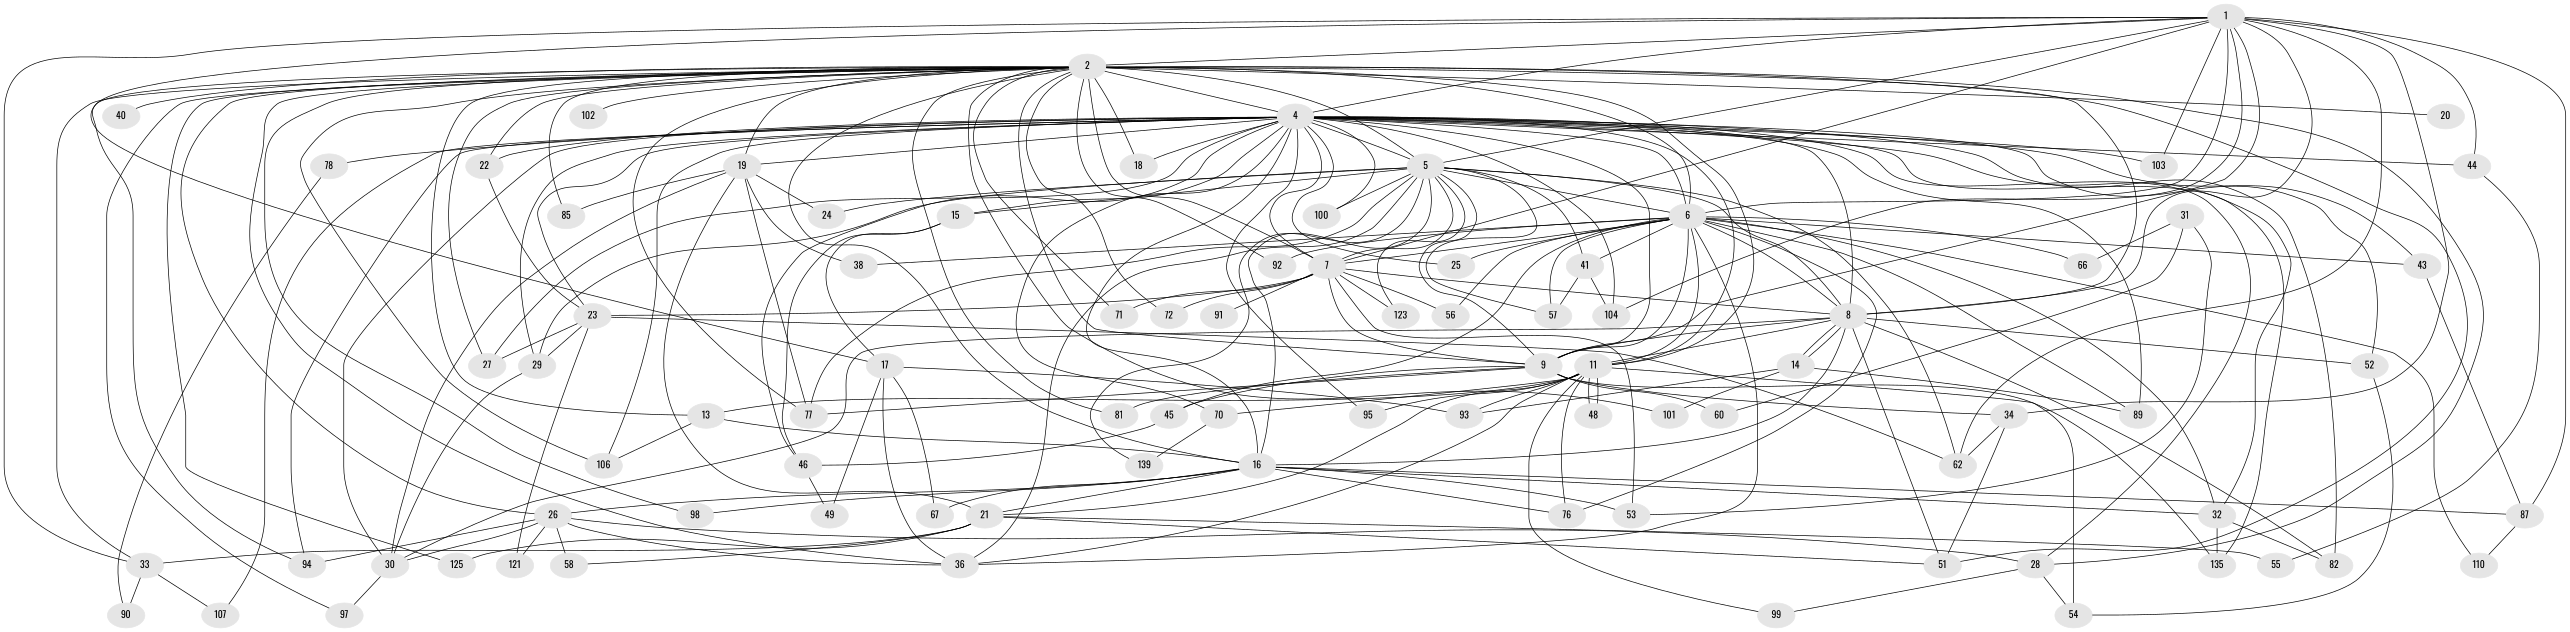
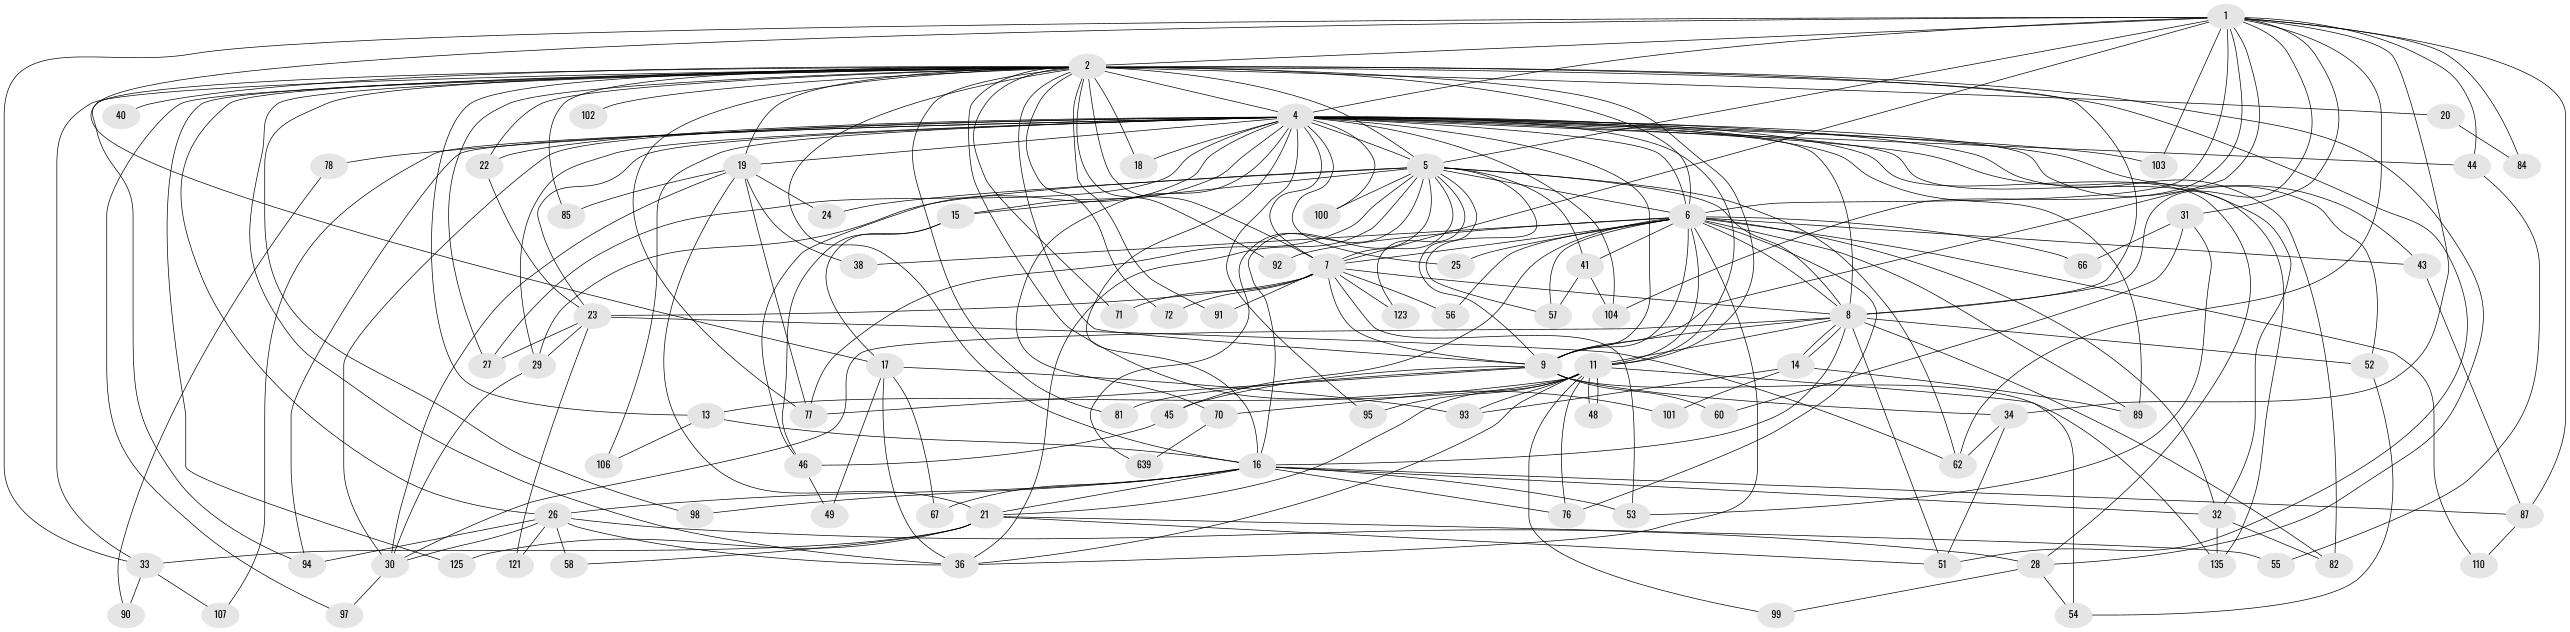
  graph {
    fontname=Oswald
    node [color=gray90 fontname=Oswald style=filled]
    edge [fontname=Oswald]
    1 [super="+83"]
    2 [super="+3+47"]
    4 [super="+10+143+130+116+65+51+68+12+64+61"]
    5 [super="+74"]
    6
    7
    8
    9
    17
    31
    33 [super="+35"]
    34 [super="+69"]
    44
    62
+   84
    87 [super="+128"]
    103
    104 [super="+136"]
    11 [super="+112+137+108+88"]
    13
    16 [super="+73+63"]
    18
    19
    20
    22
    26 [super="+37"]
    27 [super="+59"]
    28
    36 [super="+80+132+114"]
    40
    n31 [label=51 super="+131"]
    71
    72
    77 [super="+127"]
    81
    85
    91
    92
    94 [super="+142+120"]
    97
    98
    101
    102
    125
    15
    23 [super="+39+111"]
    25
    29
    30 [super="+105+141"]
    32
    43
    46 [super="+86"]
    52
    70 [super="+109"]
    78
    82
    89 [super="+140"]
    95
    100
    106
    107
    135 [super="+145"]
    24
    41
    57 [super="+75"]
    123
-   139
+   139 [label=639]
    38
    45
    56
    66
    76 [super="+133"]
    110
    53
    14
    60
    93 [super="+117"]
    67
    49
    90
    55
    21
    48
    54
    99
    58
    121
    1 -- 2 [weight=2]
    1 -- 4 [weight=2]
    1 -- 5
    1 -- 6
    1 -- 7
    1 -- 8
    1 -- 9
    1 -- 17
+   1 -- 31
    1 -- 33
    1 -- 34
    1 -- 44
    1 -- 62
+   1 -- 84
    1 -- 87
    1 -- 103
    1 -- 104
    2 -- 4 [weight=8]
    2 -- 5 [weight=2]
    2 -- 6 [weight=2]
    2 -- 7 [weight=3]
    2 -- 8 [weight=2]
    2 -- 9 [weight=2]
    2 -- 33
    2 -- 11 [weight=3]
    2 -- 13
    2 -- 16
    2 -- 18
    2 -- 19
    2 -- 20 [weight=2]
    2 -- 22
    2 -- 26
    2 -- 27
    2 -- 28
    2 -- 36 [weight=2]
    2 -- 40
    2 -- n31
    2 -- 71
    2 -- 72
    2 -- 77
    2 -- 81
    2 -- 85
-   2 -- 106
+   2 -- 91
    2 -- 92
    2 -- 94
    2 -- 97
    2 -- 98
    2 -- 101
    2 -- 102 [weight=2]
    2 -- 125
    4 -- 5 [weight=3]
    4 -- 6 [weight=2]
    4 -- 7 [weight=3]
    4 -- 8 [weight=2]
    4 -- 9 [weight=2]
    4 -- 44
    4 -- 103
    4 -- 104
    4 -- 11
    4 -- 16
    4 -- 18
    4 -- 19 [weight=3]
    4 -- 22
    4 -- 27
    4 -- 28
    4 -- 94
    4 -- 15
    4 -- 23 [weight=2]
    4 -- 25
    4 -- 29
    4 -- 30
    4 -- 32
    4 -- 43
    4 -- 46
    4 -- 52 [weight=2]
    4 -- 70 [weight=2]
    4 -- 78 [weight=3]
    4 -- 82
    4 -- 89
    4 -- 95
    4 -- 100
    4 -- 106
    4 -- 107
    4 -- 135
    5 -- 6
    5 -- 7
    5 -- 8
    5 -- 9
    5 -- 62
    5 -- 16
    5 -- 36
    5 -- 77
    5 -- 15
    5 -- 29
    5 -- 100
    5 -- 24
    5 -- 41
    5 -- 57
    5 -- 123
    5 -- 139
    6 -- 7
    6 -- 8
    6 -- 9
    6 -- 11
    6 -- 36 [weight=2]
    6 -- 92
    6 -- 25
    6 -- 32
    6 -- 43
    6 -- 89
    6 -- 41
    6 -- 57
    6 -- 38
    6 -- 45
    6 -- 56
    6 -- 66
    6 -- 76
    6 -- 110
    7 -- 8
    7 -- 9
    7 -- 71
    7 -- 72
    7 -- 91
    7 -- 23
    7 -- 123
    7 -- 56
    7 -- 53
    8 -- 9
    8 -- 11
    8 -- 16
    8 -- n31
    8 -- 30
    8 -- 52
    8 -- 82
    8 -- 14
    8 -- 14
    9 -- 34 [weight=2]
    9 -- 77
    9 -- 81
    9 -- 135
    9 -- 45
    9 -- 60
    17 -- 36
    17 -- 93
    17 -- 67
    17 -- 49
    31 -- 66
    31 -- 53
    31 -- 60
    33 -- 107
    33 -- 90
    34 -- 62
    34 -- n31
    44 -- 55
    87 -- 110
    11 -- 13
    11 -- 36
    11 -- 70
    11 -- 95
    11 -- 76
    11 -- 93
    11 -- 21
    11 -- 48
    11 -- 48
    11 -- 54
    11 -- 99
    13 -- 16
    13 -- 106
    16 -- 87
    16 -- 26
    16 -- 98
    16 -- 32
    16 -- 76
    16 -- 53
    16 -- 67
    16 -- 21
    19 -- 77
    19 -- 85
    19 -- 30
    19 -- 24
    19 -- 38
    19 -- 21
+   20 -- 84
    22 -- 23
    26 -- 28
    26 -- 36
    26 -- 94 [weight=2]
    26 -- 30
    26 -- 58
    26 -- 121
    28 -- 54
    28 -- 99
    15 -- 17
    15 -- 46
    23 -- 62
    23 -- 27
    23 -- 29
    23 -- 121
    29 -- 30
    30 -- 97
    32 -- 82
    32 -- 135
    43 -- 87
    46 -- 49
    52 -- 54
    70 -- 139
    78 -- 90
    41 -- 104
    41 -- 57
    45 -- 46
    14 -- 101
    14 -- 89
    14 -- 93
    21 -- 33
    21 -- n31
    21 -- 125
    21 -- 55
    21 -- 58
  }
